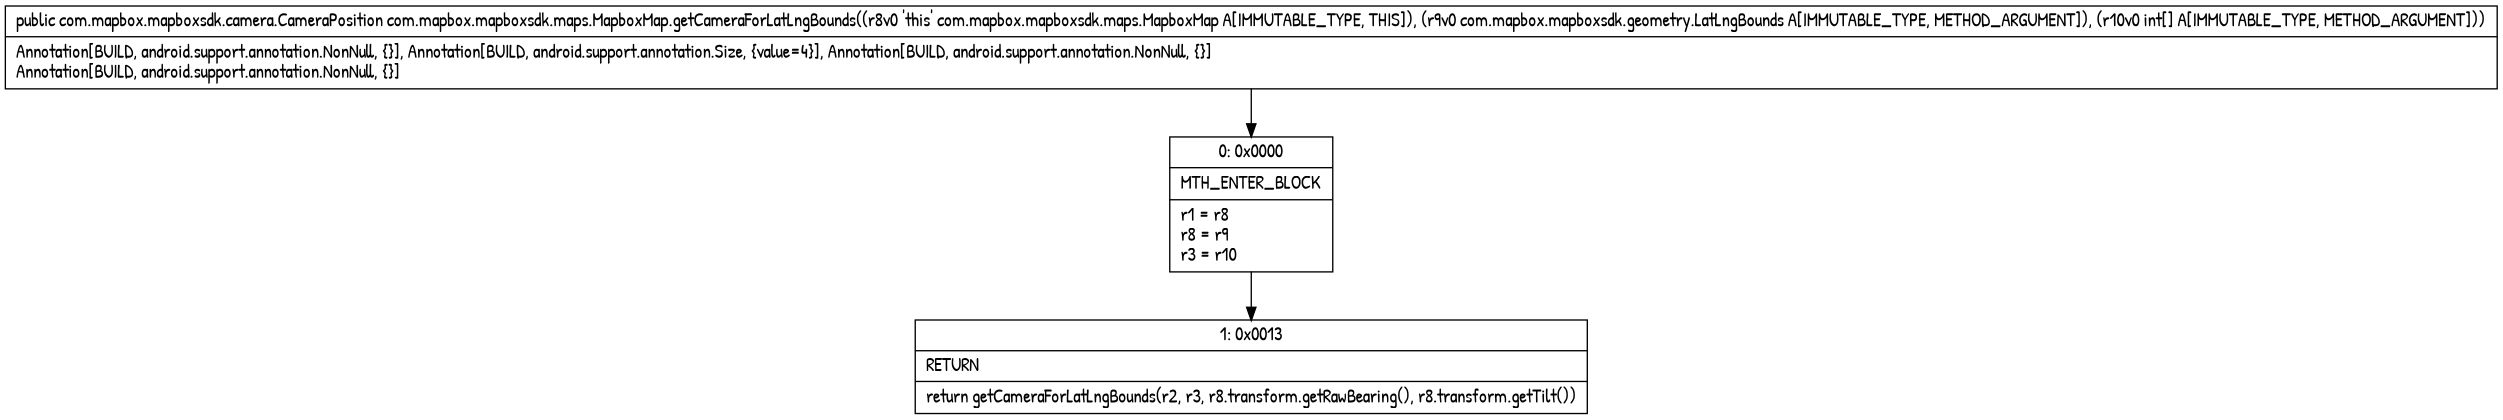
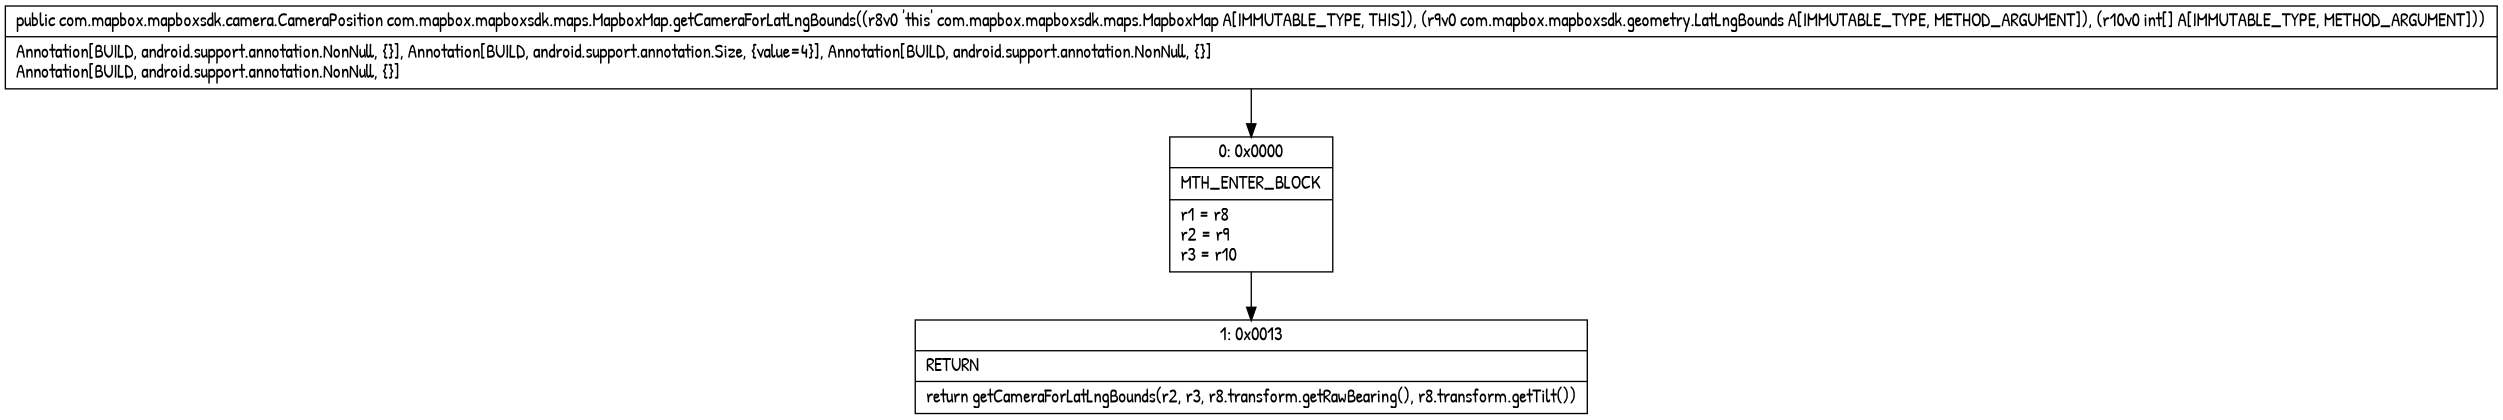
  digraph {
    fontname="Patrick Hand"
    node [shape=record fontname="Patrick Hand"]
    edge [fontname="Patrick Hand"]
-   n1 [label="{0\:\ 0x0000|MTH_ENTER_BLOCK\l|r1 = r8\lr8 = r9\lr3 = r10\l}"]
+   n1 [label="{0\:\ 0x0000|MTH_ENTER_BLOCK\l|r1 = r8\lr2 = r9\lr3 = r10\l}"]
    n2 [label="{1\:\ 0x0013|RETURN\l|return getCameraForLatLngBounds(r2, r3, r8.transform.getRawBearing(), r8.transform.getTilt())\l}"]
    n3 [label="{public com.mapbox.mapboxsdk.camera.CameraPosition com.mapbox.mapboxsdk.maps.MapboxMap.getCameraForLatLngBounds((r8v0 'this' com.mapbox.mapboxsdk.maps.MapboxMap A[IMMUTABLE_TYPE, THIS]), (r9v0 com.mapbox.mapboxsdk.geometry.LatLngBounds A[IMMUTABLE_TYPE, METHOD_ARGUMENT]), (r10v0 int[] A[IMMUTABLE_TYPE, METHOD_ARGUMENT]))  | Annotation[BUILD, android.support.annotation.NonNull, \{\}], Annotation[BUILD, android.support.annotation.Size, \{value=4\}], Annotation[BUILD, android.support.annotation.NonNull, \{\}]\lAnnotation[BUILD, android.support.annotation.NonNull, \{\}]\l}"]
    n1 -> n2
    n3 -> n1
  }
